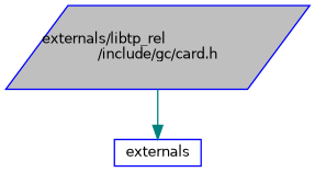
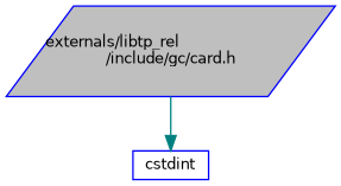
  digraph {
    node [color=blue fontname=Helvetica fontsize=10 style=filled]
    n1 [fillcolor=grey75 fontcolor=black height=0.2 label="externals/libtp_rel\l/include/gc/card.h" shape=parallelogram width=0.4]
-   n2 [fillcolor=white height=0.2 label=externals shape=box width=0.4]
+   n2 [fillcolor=white height=0.2 label=cstdint shape=box width=0.4]
    n1 -> n2 [color=teal fontname=Helvetica fontsize=10 labelfontname=Helvetica labelfontsize=10 style=solid]
  }
